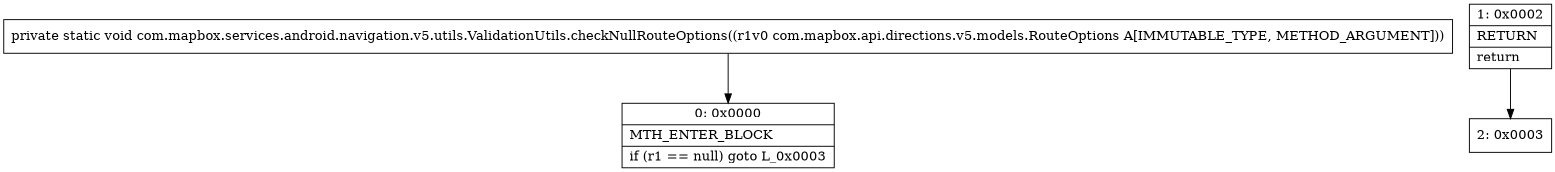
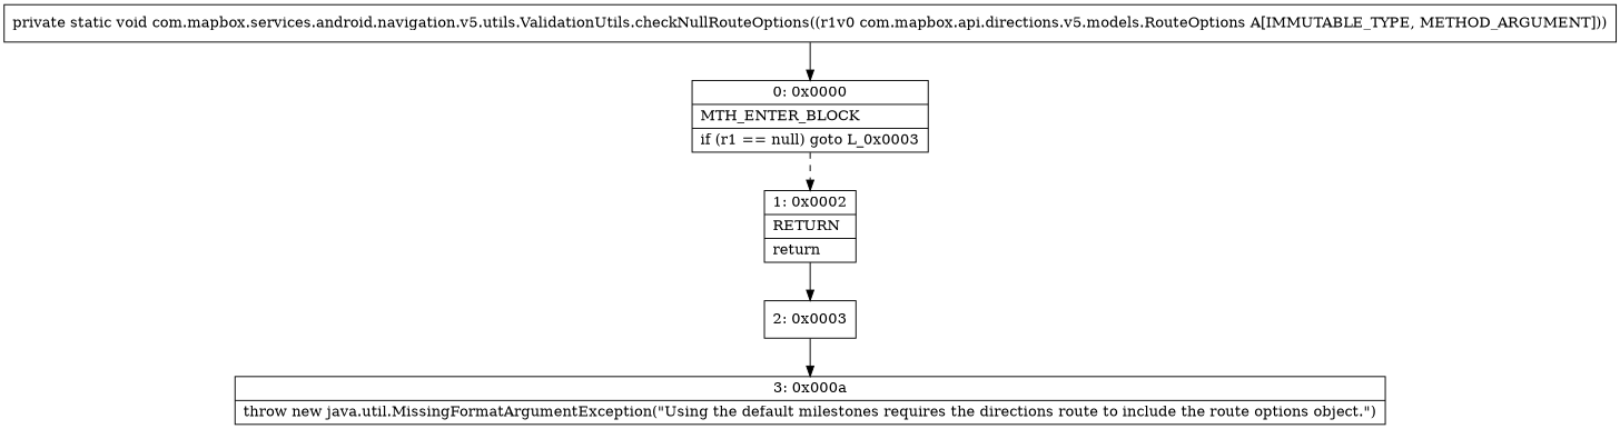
  digraph {
    node [shape=record]
    n1 [label="{0\:\ 0x0000|MTH_ENTER_BLOCK\l|if (r1 == null) goto L_0x0003\l}"]
    n2 [label="{1\:\ 0x0002|RETURN\l|return\l}"]
    n3 [label="{2\:\ 0x0003}"]
+   n4 [label="{3\:\ 0x000a|throw new java.util.MissingFormatArgumentException(\"Using the default milestones requires the directions route to include the route options object.\")\l}"]
    n5 [label="{private static void com.mapbox.services.android.navigation.v5.utils.ValidationUtils.checkNullRouteOptions((r1v0 com.mapbox.api.directions.v5.models.RouteOptions A[IMMUTABLE_TYPE, METHOD_ARGUMENT])) }"]
+   n1 -> n2 [style=dashed]
    n2 -> n3
+   n3 -> n4
    n5 -> n1
  }
